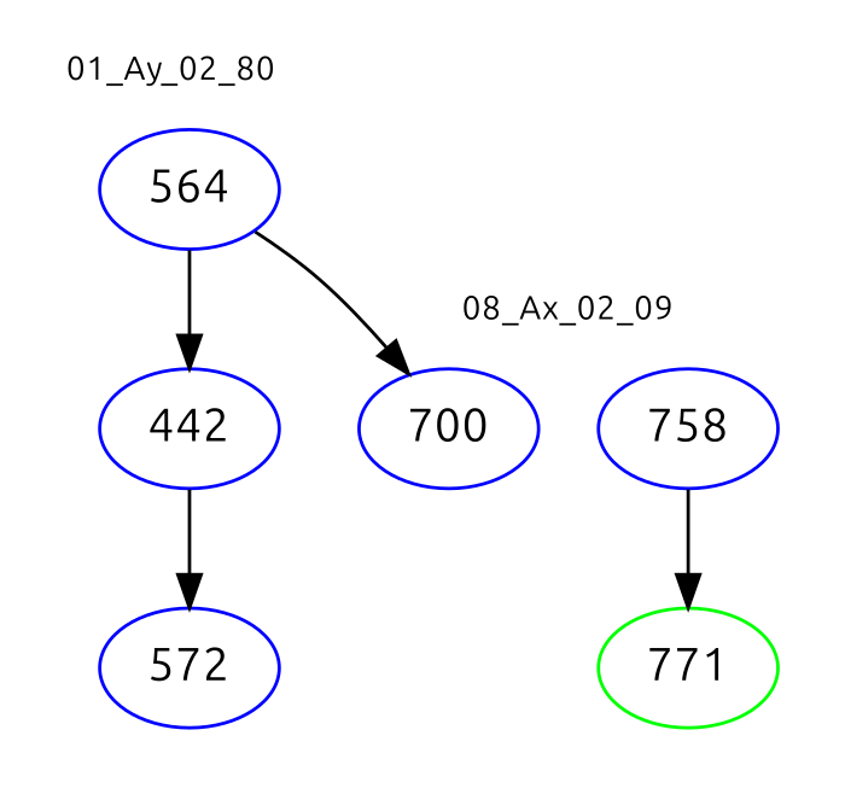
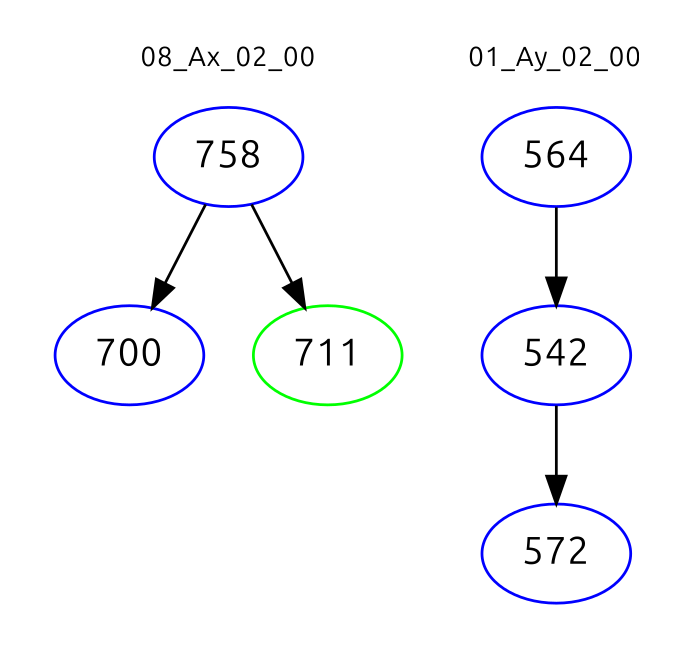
  digraph {
    fontname=Ubuntu
    node [color=blue fontname=Ubuntu]
    edge [color=black fontname=Ubuntu]
    n1 [label=758]
    n2 [label=700]
-   n3 [color=green label=771]
-   n4 [label=442]
+   n3 [color=green label=711]
+   n4 [label=542]
    n5 [label=572]
    n6 [label=564]
    subgraph cluster_1 {
      color=white
      fontsize=10
-     label="08_Ax_02_09"
+     label="08_Ax_02_00"
      n1
      n2
      n3
    }
    subgraph cluster_2 {
      color=white
      fontsize=10
-     label="01_Ay_02_80"
+     label="01_Ay_02_00"
      n4
      n5
      n6
    }
-   n6 -> n2
+   n1 -> n2
    n1 -> n3
    n4 -> n5
    n6 -> n4
  }
